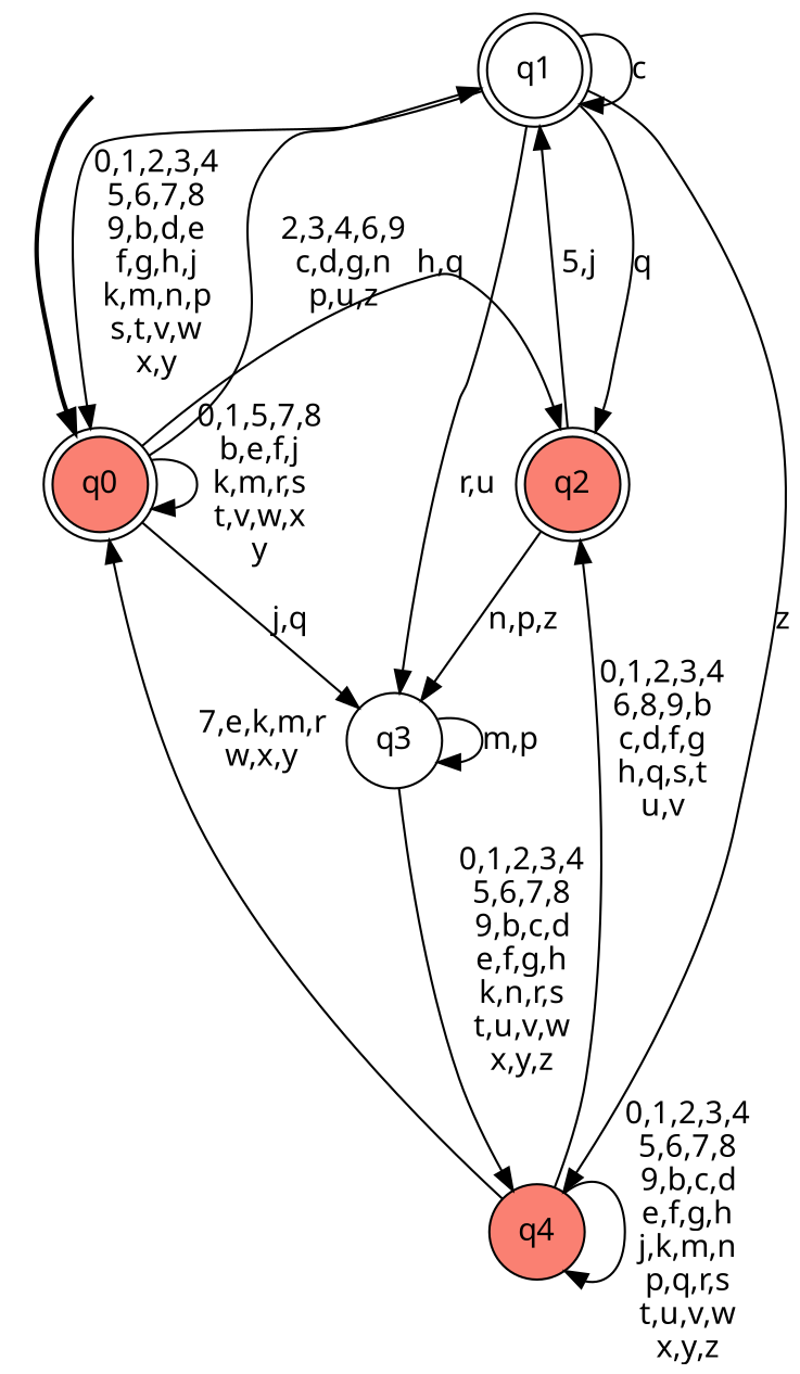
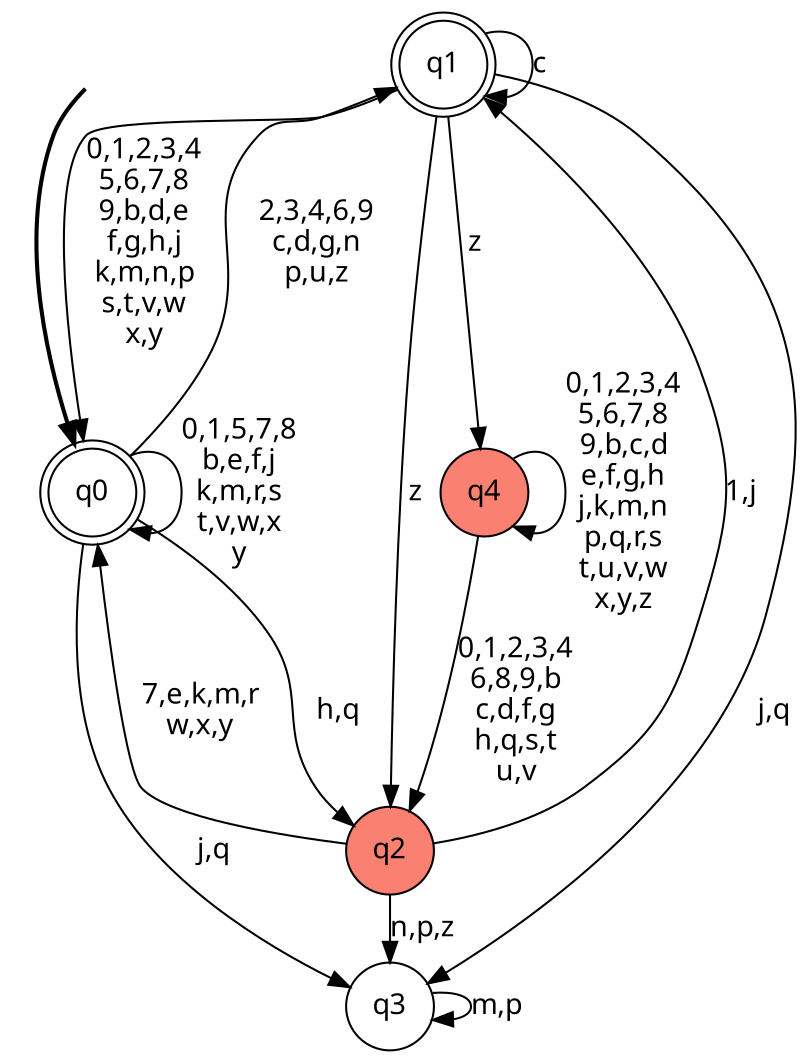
  digraph {
    fontname="Noto Sans"
    rankdir=TB
    node [fontname="Noto Sans" shape=doublecircle style="rounded,filled" color=black fillcolor=white]
    edge [fontname="Noto Sans"]
    __start0 [height=0 shape=none style=invis width=0 color="" fillcolor=""]
-   n2 [fillcolor=salmon label=q0]
+   n2 [label=q0]
    n3 [label=q1]
-   n4 [fillcolor=salmon label=q2]
+   n4 [fillcolor=salmon label=q2 shape=circle]
    n5 [label=q3 shape=circle style=filled]
    n6 [fillcolor=salmon label=q4 shape=circle style=filled]
    subgraph cluster_1 {
      nodesep=0.15
      ranksep=0.15
      style=invis
      __start0
      n2
    }
    __start0 -> n2 [penwidth=2]
    n2 -> n2 [label="0,1,5,7,8\nb,e,f,j\nk,m,r,s\nt,v,w,x\ny"]
    n2 -> n3 [label="2,3,4,6,9\nc,d,g,n\np,u,z"]
    n2 -> n4 [label="h,q"]
    n2 -> n5 [label="j,q"]
    n3 -> n2 [label="0,1,2,3,4\n5,6,7,8\n9,b,d,e\nf,g,h,j\nk,m,n,p\ns,t,v,w\nx,y"]
    n3 -> n3 [label=c]
-   n3 -> n4 [label=q]
-   n3 -> n5 [label="r,u"]
+   n3 -> n4 [label=z]
+   n3 -> n5 [label="j,q"]
    n3 -> n6 [label=z]
-   n6 -> n2 [label="7,e,k,m,r\nw,x,y"]
-   n4 -> n3 [label="5,j"]
+   n4 -> n2 [label="7,e,k,m,r\nw,x,y"]
+   n4 -> n3 [label="1,j"]
    n4 -> n5 [label="n,p,z"]
    n5 -> n5 [label="m,p"]
-   n5 -> n6 [label="0,1,2,3,4\n5,6,7,8\n9,b,c,d\ne,f,g,h\nk,n,r,s\nt,u,v,w\nx,y,z"]
    n6 -> n4 [label="0,1,2,3,4\n6,8,9,b\nc,d,f,g\nh,q,s,t\nu,v"]
    n6 -> n6 [label="0,1,2,3,4\n5,6,7,8\n9,b,c,d\ne,f,g,h\nj,k,m,n\np,q,r,s\nt,u,v,w\nx,y,z"]
  }
